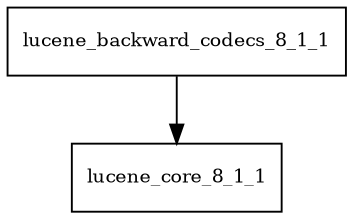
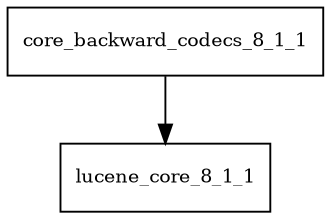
  digraph {
    node [fontsize=10.0 shape=box]
-   lucene_backward_codecs_8_1_1
+   lucene_backward_codecs_8_1_1 [label=core_backward_codecs_8_1_1]
    lucene_core_8_1_1
    lucene_backward_codecs_8_1_1 -> lucene_core_8_1_1
  }
